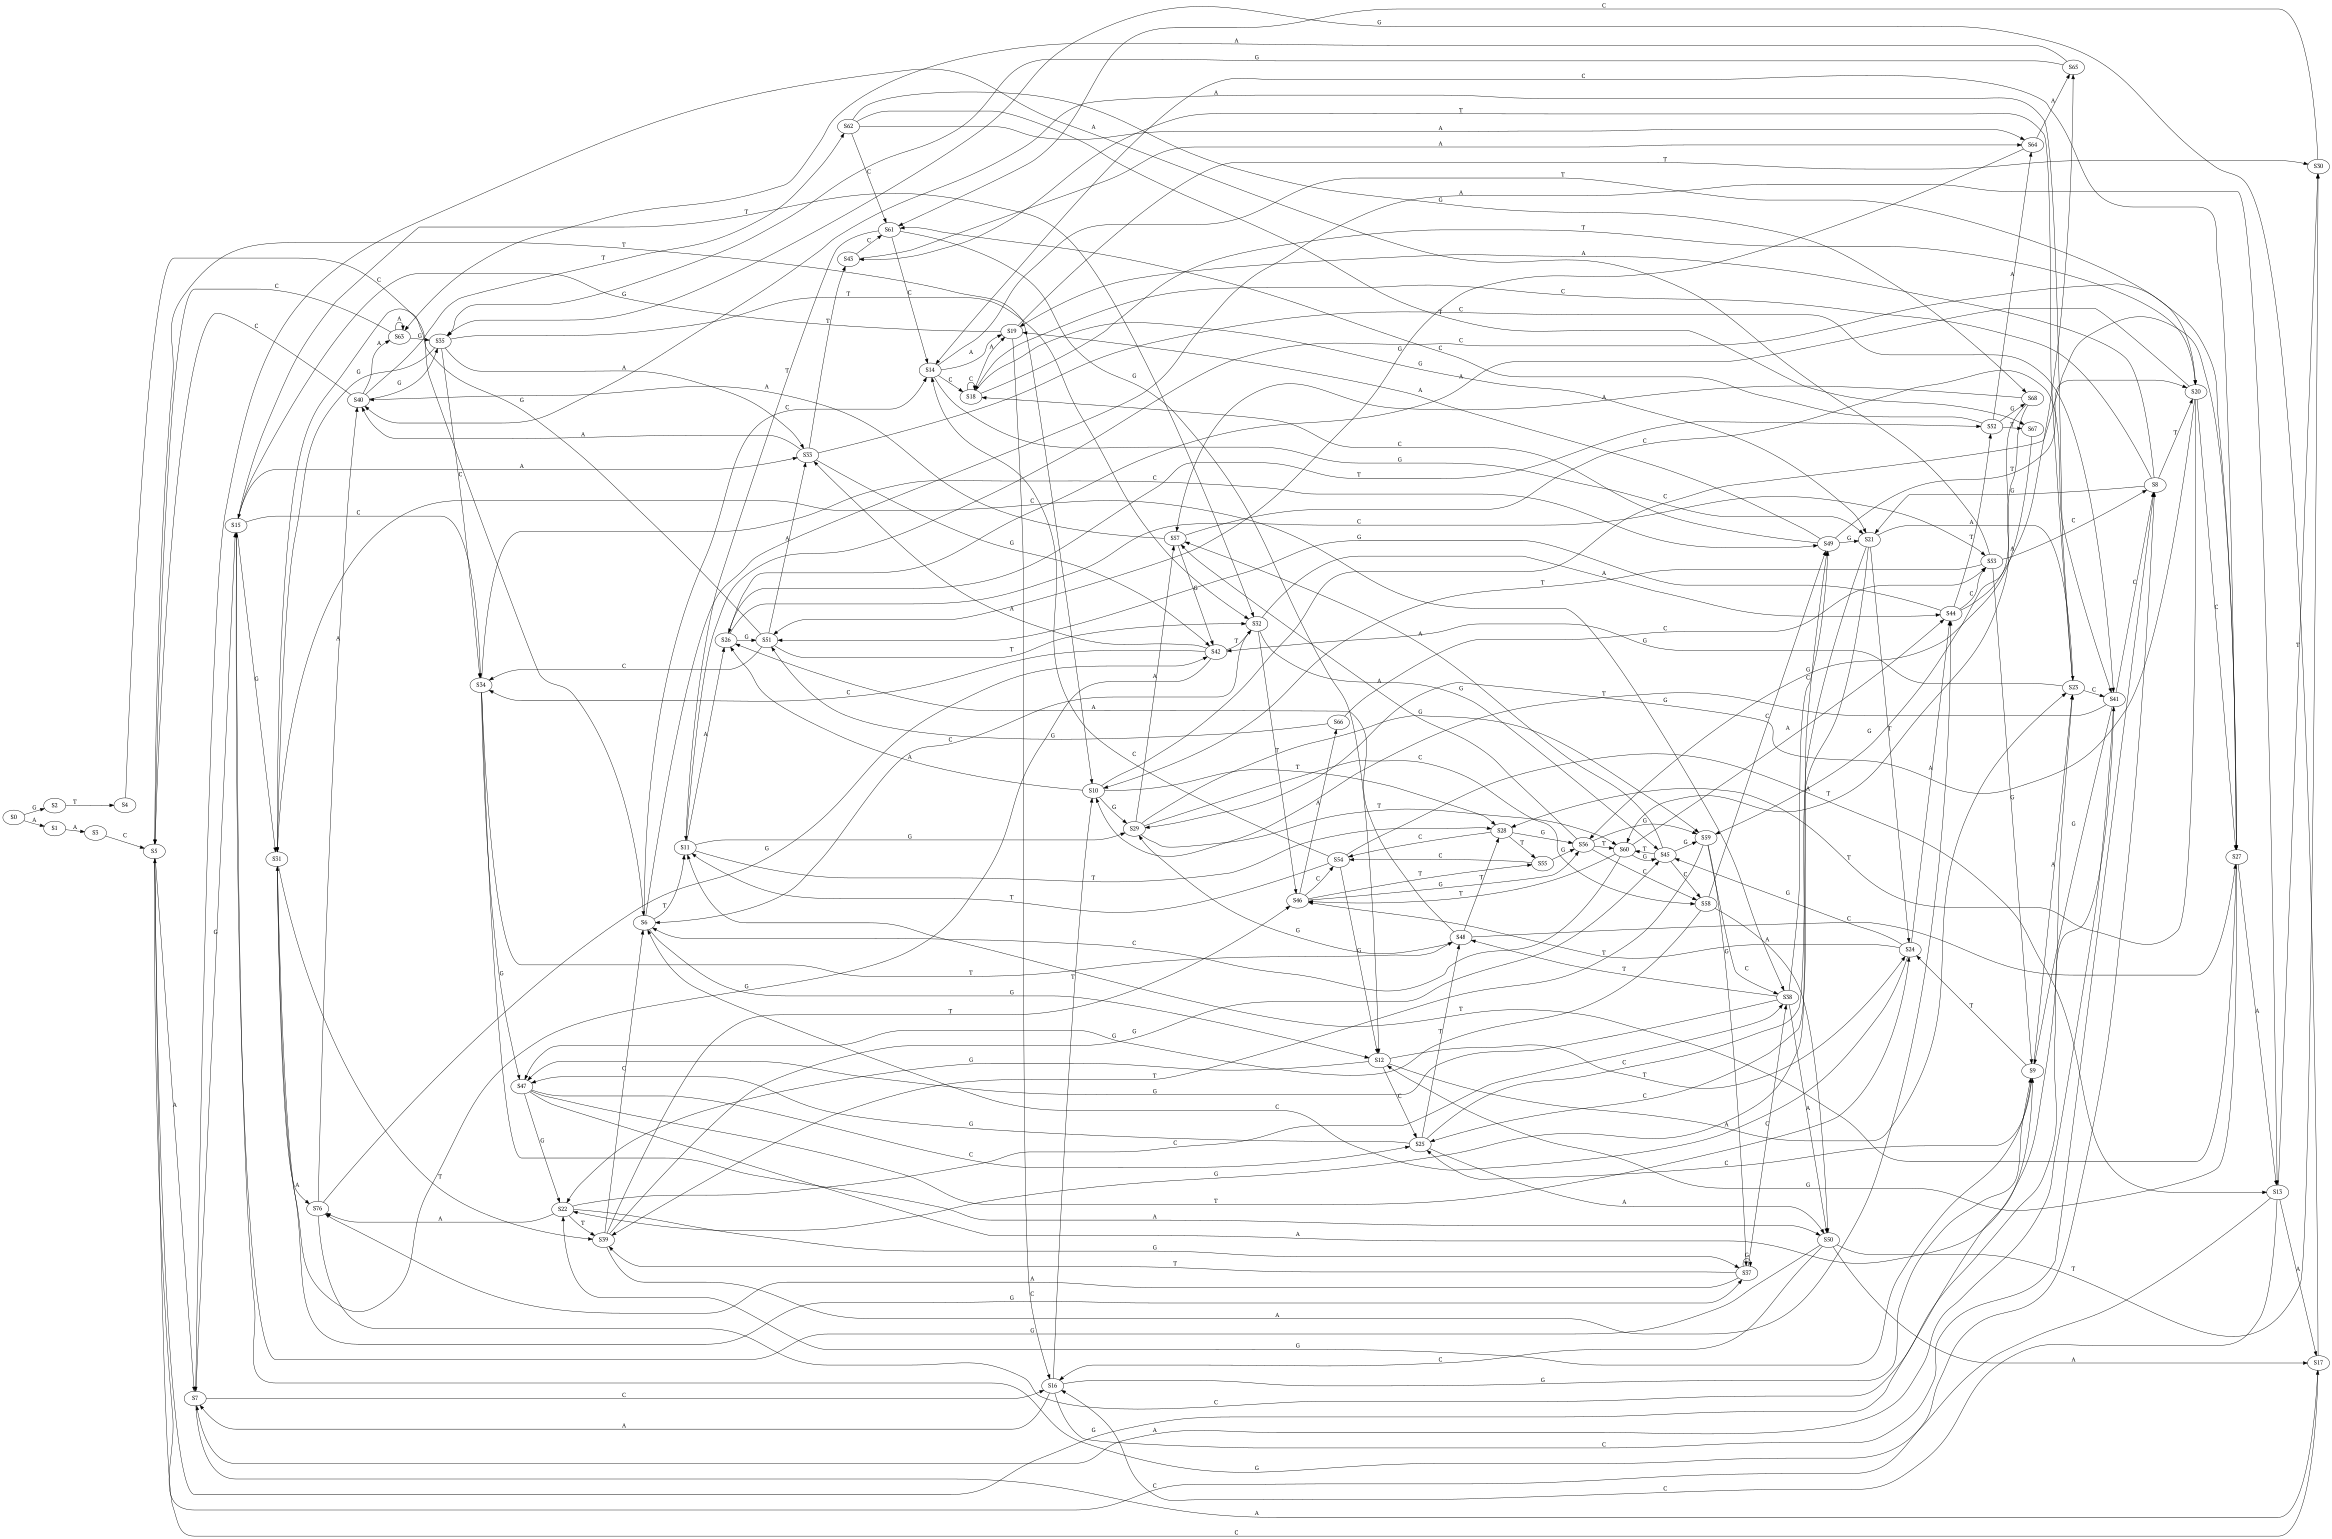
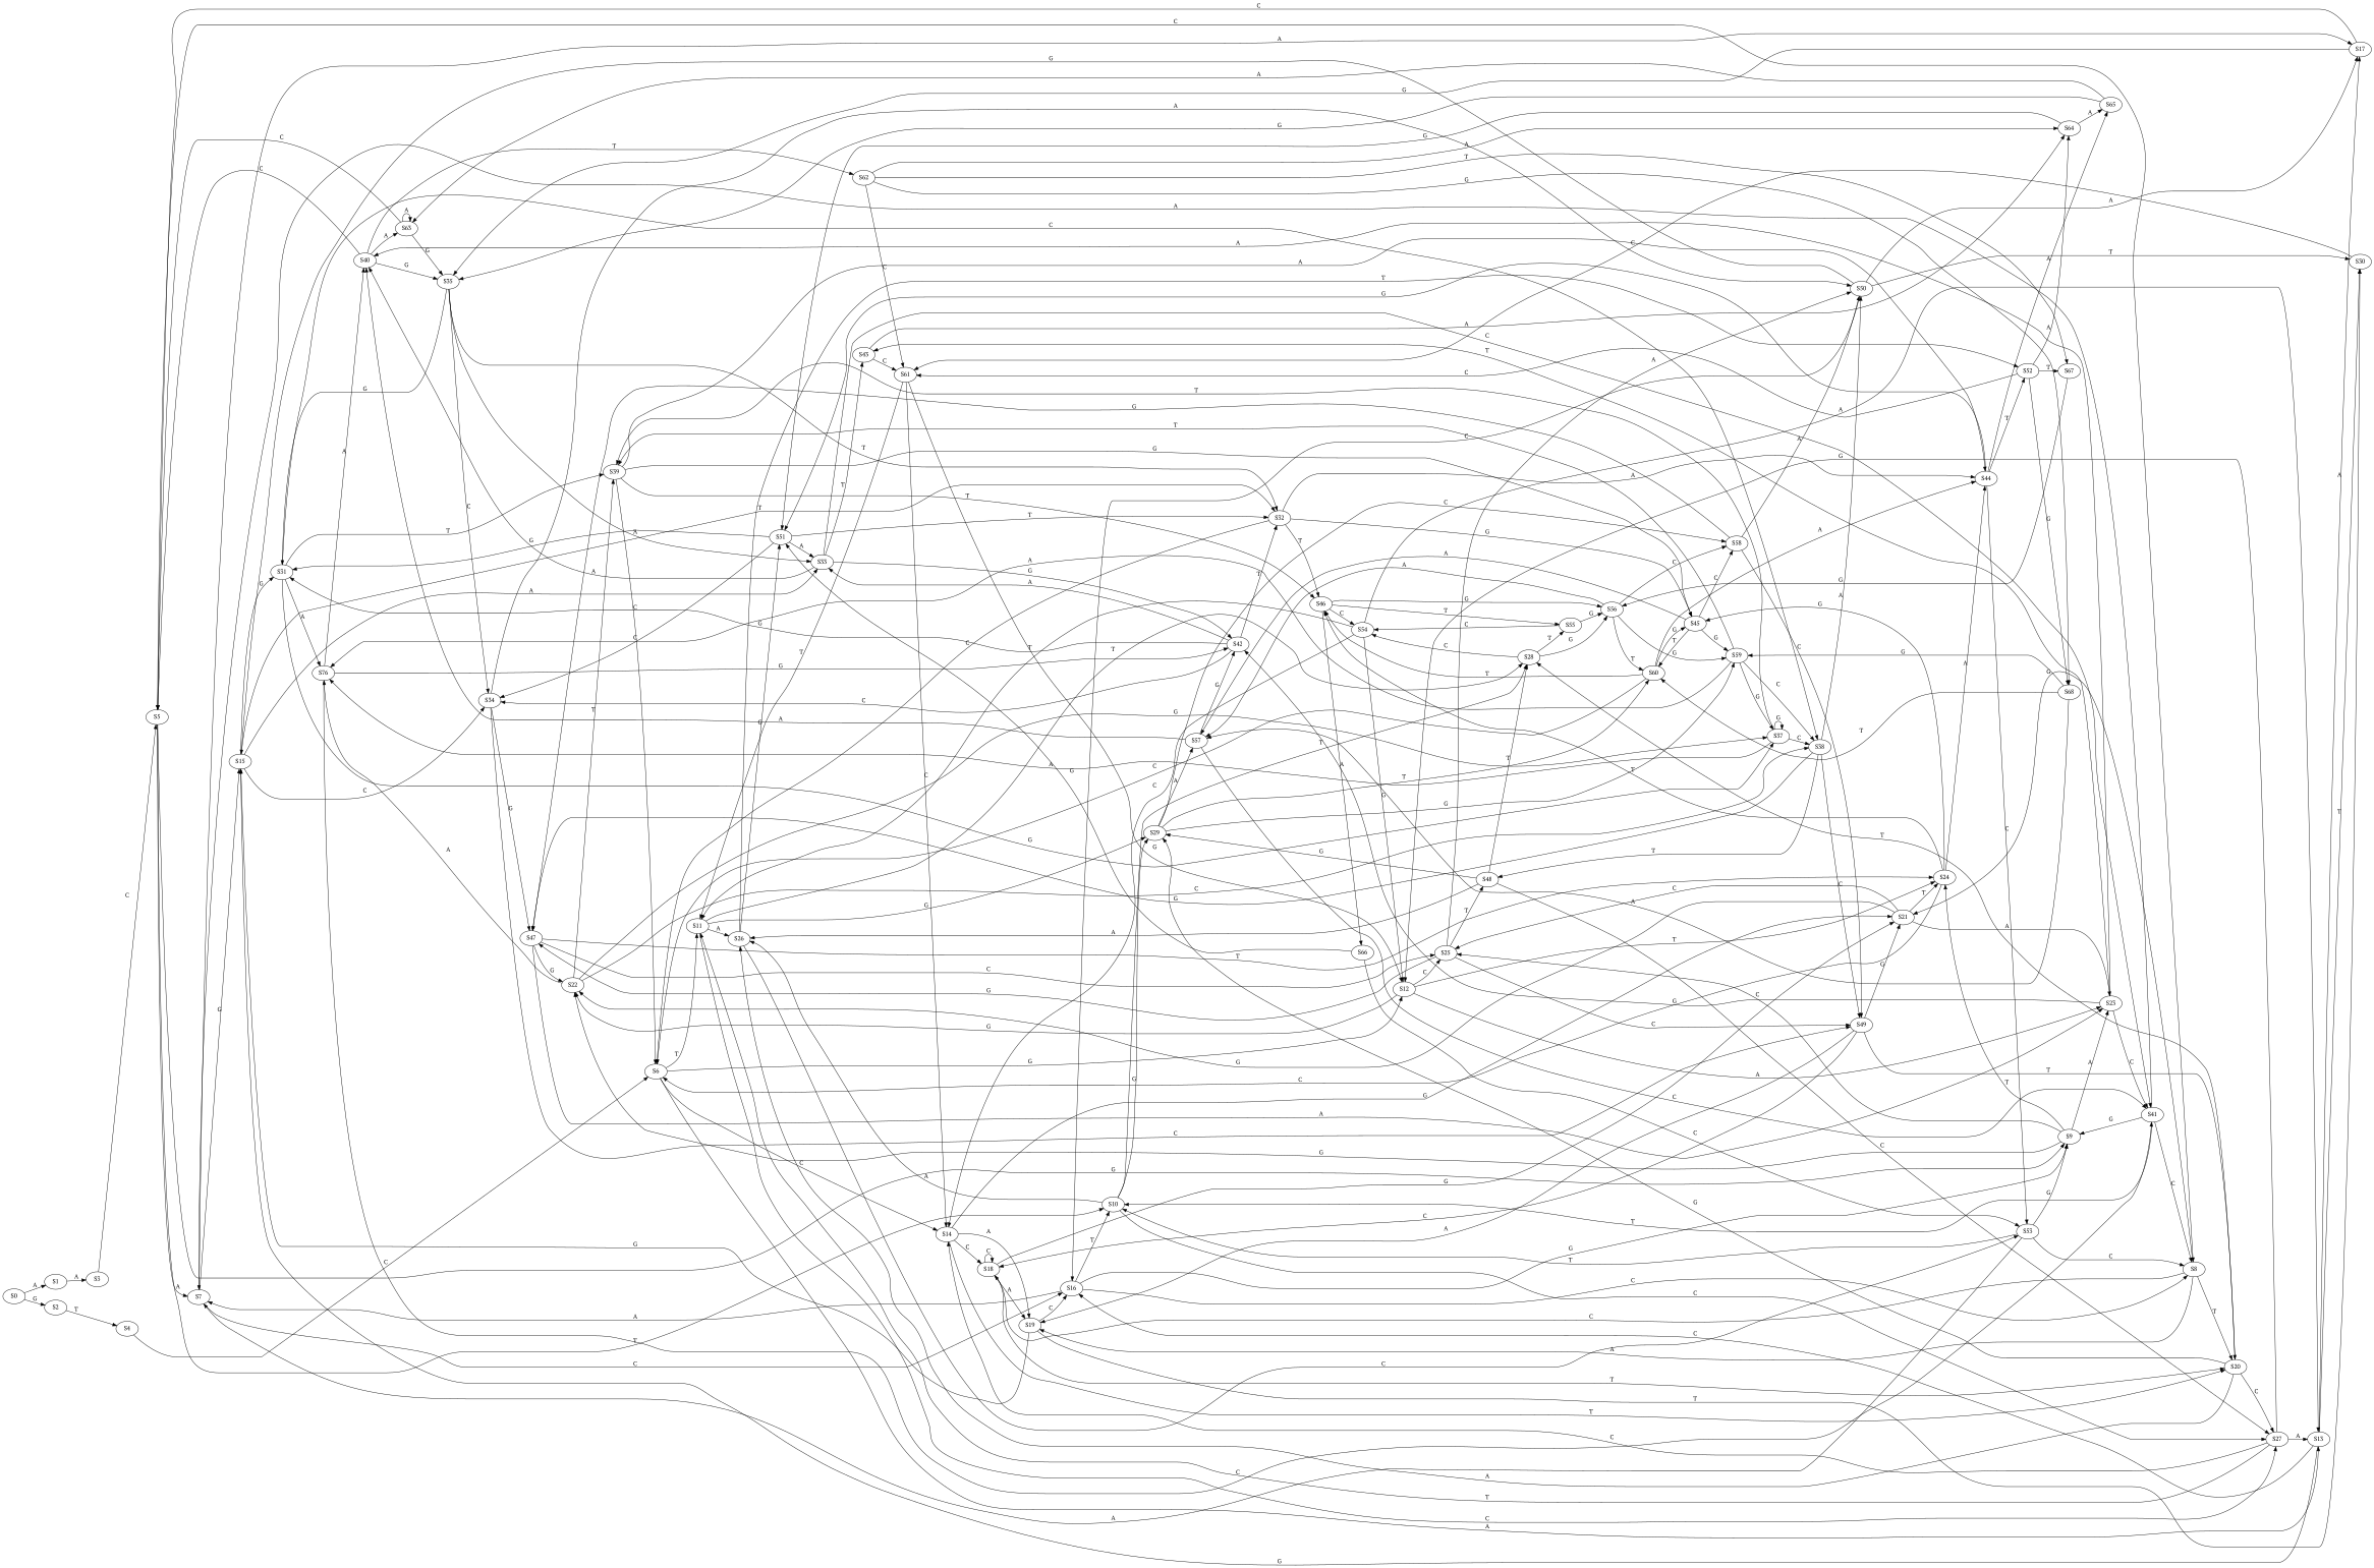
  strict digraph {
    fontname="PT Serif"
    rankdir=LR
    node [fontname="PT Serif"]
    edge [fontname="PT Serif"]
    S0
    S1
    S2
    S3
    S4
    S5
    S6
    S7
    S8
    S9
    S10
    S11
    S12
    S13
    S14
    S15
    S16
    S17
    S18
    S19
    S20
    S21
    S22
    S23
    S24
    S25
    S26
    S27
    S28
    S29
    S30
    S31
    S32
    S33
    S34
    S35
    n37 [label=S76]
    S37
    S38
    S39
    S40
    S41
    S42
    S43
    S44
    S45
    S46
    S47
    S48
    S49
    S50
    S51
    S52
    S53
    S54
    S55
    S56
    S57
    S58
    S59
    S60
    S61
    S62
    S63
    S64
    S65
    S66
    S67
    S68
    S0 -> S1 [label=A]
    S0 -> S2 [label=G]
    S1 -> S3 [label=A]
    S2 -> S4 [label=T]
    S3 -> S5 [label=C]
    S4 -> S6 [label=C]
    S5 -> S7 [label=A]
    S5 -> S8 [label=C]
    S5 -> S9 [label=G]
    S5 -> S10 [label=T]
    S6 -> S11 [label=T]
    S6 -> S12 [label=G]
    S6 -> S13 [label=A]
    S6 -> S14 [label=C]
    S7 -> S15 [label=G]
    S7 -> S16 [label=C]
    S7 -> S17 [label=A]
    S8 -> S18 [label=C]
    S8 -> S19 [label=A]
    S8 -> S20 [label=T]
    S8 -> S21 [label=G]
    S9 -> S22 [label=G]
    S9 -> S23 [label=A]
    S9 -> S24 [label=T]
    S9 -> S25 [label=C]
    S10 -> S26 [label=A]
    S10 -> S27 [label=C]
    S10 -> S28 [label=T]
    S10 -> S29 [label=G]
    S11 -> S26 [label=A]
    S11 -> S27 [label=C]
    S11 -> S28 [label=T]
    S11 -> S29 [label=G]
    S12 -> S22 [label=G]
    S12 -> S23 [label=A]
    S12 -> S24 [label=T]
    S12 -> S25 [label=C]
    S13 -> S15 [label=G]
    S13 -> S16 [label=C]
    S13 -> S17 [label=A]
    S13 -> S30 [label=T]
    S14 -> S18 [label=C]
    S14 -> S19 [label=A]
    S14 -> S20 [label=T]
    S14 -> S21 [label=G]
    S15 -> S31 [label=G]
    S15 -> S32 [label=T]
    S15 -> S33 [label=A]
    S15 -> S34 [label=C]
    S16 -> S7 [label=A]
    S16 -> S8 [label=C]
    S16 -> S9 [label=G]
    S16 -> S10 [label=T]
    S17 -> S5 [label=C]
    S17 -> S35 [label=G]
    S18 -> S18 [label=C]
    S18 -> S19 [label=A]
    S18 -> S20 [label=T]
    S18 -> S21 [label=G]
    S19 -> S15 [label=G]
    S19 -> S16 [label=C]
    S19 -> S30 [label=T]
    S20 -> S26 [label=A]
    S20 -> S27 [label=C]
    S20 -> S28 [label=T]
    S20 -> S29 [label=G]
    S21 -> S22 [label=G]
    S21 -> S23 [label=A]
    S21 -> S24 [label=T]
    S21 -> S25 [label=C]
    S22 -> n37 [label=A]
    S22 -> S37 [label=G]
    S22 -> S38 [label=C]
    S22 -> S39 [label=T]
    S23 -> S40 [label=A]
    S23 -> S41 [label=C]
    S23 -> S42 [label=G]
    S23 -> S43 [label=T]
    S24 -> S6 [label=C]
    S24 -> S44 [label=A]
    S24 -> S45 [label=G]
    S24 -> S46 [label=T]
    S25 -> S47 [label=G]
    S25 -> S48 [label=T]
    S25 -> S49 [label=C]
    S25 -> S50 [label=A]
    S26 -> S51 [label=G]
    S26 -> S52 [label=T]
    S26 -> S53 [label=C]
    S27 -> S11 [label=T]
    S27 -> S12 [label=G]
    S27 -> S13 [label=A]
    S27 -> S14 [label=C]
    S28 -> S54 [label=C]
    S28 -> S55 [label=T]
    S28 -> S56 [label=G]
    S29 -> S57 [label=A]
    S29 -> S58 [label=C]
    S29 -> S59 [label=G]
    S29 -> S60 [label=T]
    S30 -> S61 [label=C]
    S31 -> n37 [label=A]
    S31 -> S37 [label=G]
    S31 -> S38 [label=C]
    S31 -> S39 [label=T]
    S32 -> S6 [label=C]
    S32 -> S44 [label=A]
    S32 -> S45 [label=G]
    S32 -> S46 [label=T]
    S33 -> S40 [label=A]
    S33 -> S41 [label=C]
    S33 -> S42 [label=G]
    S33 -> S43 [label=T]
    S34 -> S47 [label=G]
-   S34 -> S48 [label=T]
    S34 -> S49 [label=C]
    S34 -> S50 [label=A]
    S35 -> S31 [label=G]
    S35 -> S32 [label=T]
    S35 -> S33 [label=A]
    S35 -> S34 [label=C]
    n37 -> S40 [label=A]
    n37 -> S41 [label=C]
    n37 -> S42 [label=G]
    S37 -> n37 [label=A]
    S37 -> S37 [label=G]
    S37 -> S38 [label=C]
    S37 -> S39 [label=T]
    S38 -> S47 [label=G]
    S38 -> S48 [label=T]
    S38 -> S49 [label=C]
    S38 -> S50 [label=A]
    S39 -> S6 [label=C]
    S39 -> S44 [label=A]
    S39 -> S45 [label=G]
    S39 -> S46 [label=T]
    S40 -> S5 [label=C]
    S40 -> S35 [label=G]
    S40 -> S62 [label=T]
    S40 -> S63 [label=A]
    S41 -> S7 [label=A]
    S41 -> S8 [label=C]
    S41 -> S9 [label=G]
    S41 -> S10 [label=T]
    S42 -> S31 [label=G]
    S42 -> S32 [label=T]
    S42 -> S33 [label=A]
    S42 -> S34 [label=C]
    S43 -> S61 [label=C]
    S43 -> S64 [label=A]
    S44 -> S51 [label=G]
    S44 -> S52 [label=T]
    S44 -> S53 [label=C]
    S44 -> S65 [label=A]
    S45 -> S57 [label=A]
    S45 -> S58 [label=C]
    S45 -> S59 [label=G]
    S45 -> S60 [label=T]
    S46 -> S54 [label=C]
    S46 -> S55 [label=T]
    S46 -> S56 [label=G]
    S46 -> S66 [label=A]
    S47 -> S22 [label=G]
    S47 -> S23 [label=A]
    S47 -> S24 [label=T]
    S47 -> S25 [label=C]
    S48 -> S26 [label=A]
    S48 -> S27 [label=C]
    S48 -> S28 [label=T]
    S48 -> S29 [label=G]
    S49 -> S18 [label=C]
    S49 -> S19 [label=A]
    S49 -> S20 [label=T]
    S49 -> S21 [label=G]
    S50 -> S15 [label=G]
    S50 -> S16 [label=C]
    S50 -> S17 [label=A]
    S50 -> S30 [label=T]
    S51 -> S31 [label=G]
    S51 -> S32 [label=T]
    S51 -> S33 [label=A]
    S51 -> S34 [label=C]
    S52 -> S61 [label=C]
    S52 -> S64 [label=A]
    S52 -> S67 [label=T]
    S52 -> S68 [label=G]
    S53 -> S7 [label=A]
    S53 -> S8 [label=C]
    S53 -> S9 [label=G]
    S53 -> S10 [label=T]
    S54 -> S11 [label=T]
    S54 -> S12 [label=G]
    S54 -> S13 [label=A]
    S54 -> S14 [label=C]
    S55 -> S54 [label=C]
    S55 -> S56 [label=G]
    S56 -> S57 [label=A]
    S56 -> S58 [label=C]
    S56 -> S59 [label=G]
    S56 -> S60 [label=T]
    S57 -> S40 [label=A]
    S57 -> S41 [label=C]
    S57 -> S42 [label=G]
    S58 -> S47 [label=G]
    S58 -> S49 [label=C]
    S58 -> S50 [label=A]
+   S59 -> n37 [label=A]
    S59 -> S37 [label=G]
    S59 -> S38 [label=C]
    S59 -> S39 [label=T]
    S60 -> S6 [label=C]
    S60 -> S44 [label=A]
    S60 -> S45 [label=G]
    S60 -> S46 [label=T]
    S61 -> S11 [label=T]
    S61 -> S12 [label=G]
    S61 -> S14 [label=C]
    S62 -> S61 [label=C]
    S62 -> S64 [label=A]
    S62 -> S67 [label=T]
    S62 -> S68 [label=G]
    S63 -> S5 [label=C]
    S63 -> S35 [label=G]
    S63 -> S63 [label=A]
    S64 -> S51 [label=G]
    S64 -> S65 [label=A]
    S65 -> S35 [label=G]
    S65 -> S63 [label=A]
    S66 -> S51 [label=G]
    S66 -> S53 [label=C]
    S67 -> S56 [label=G]
    S68 -> S57 [label=A]
    S68 -> S59 [label=G]
    S68 -> S60 [label=T]
  }
